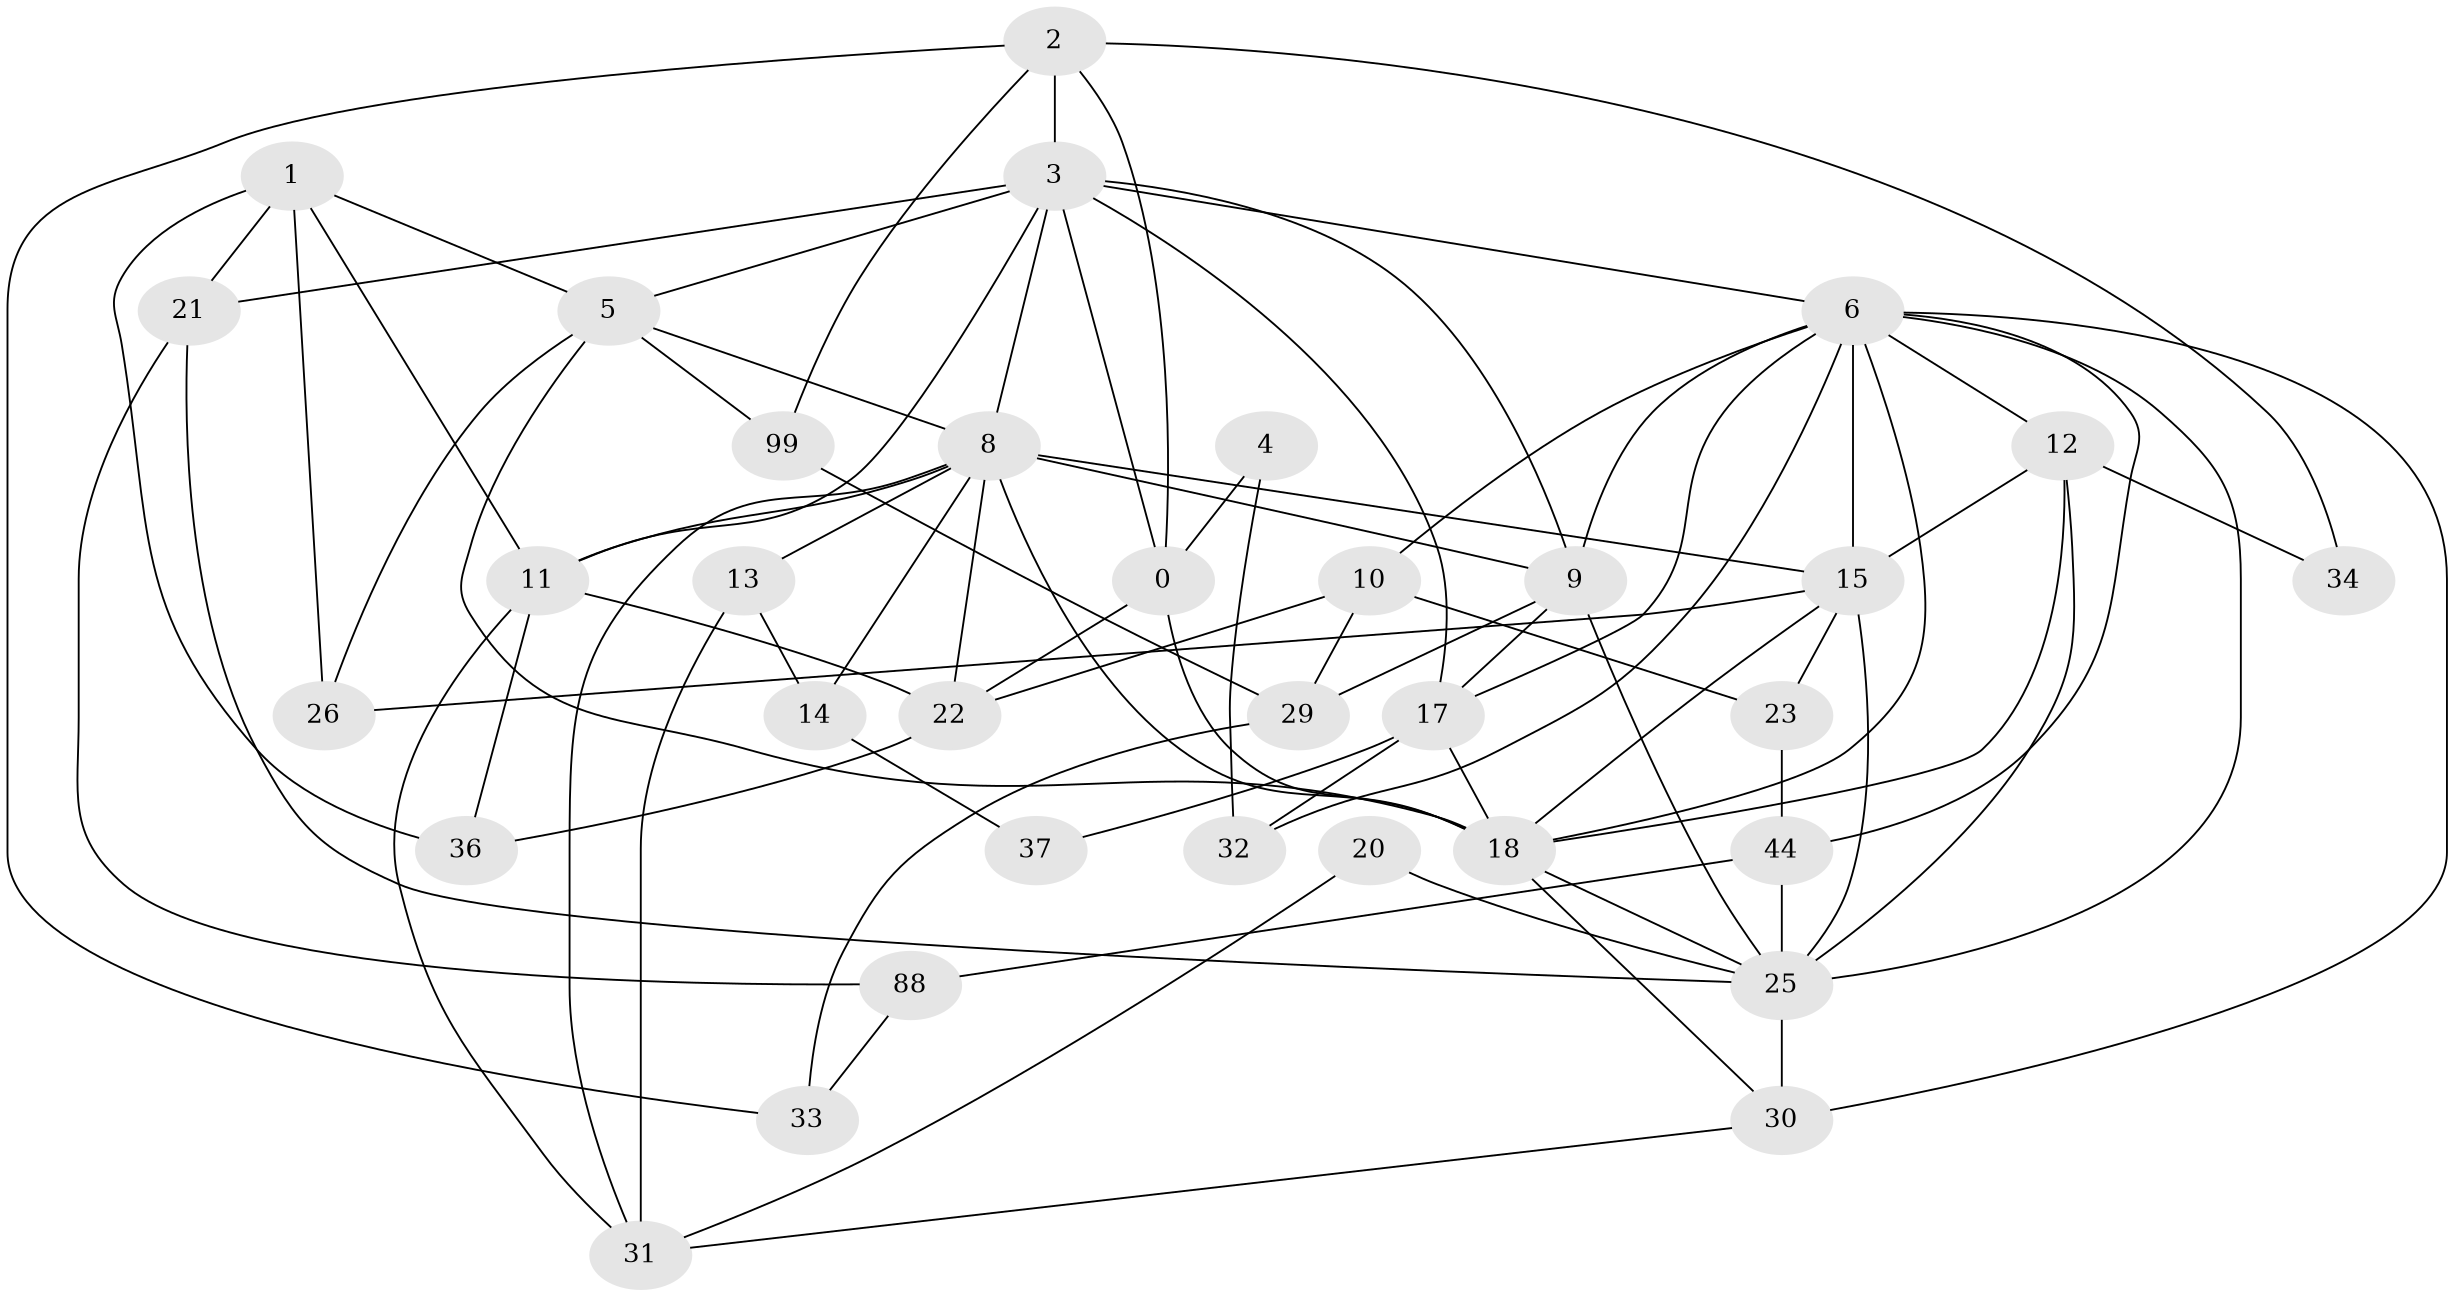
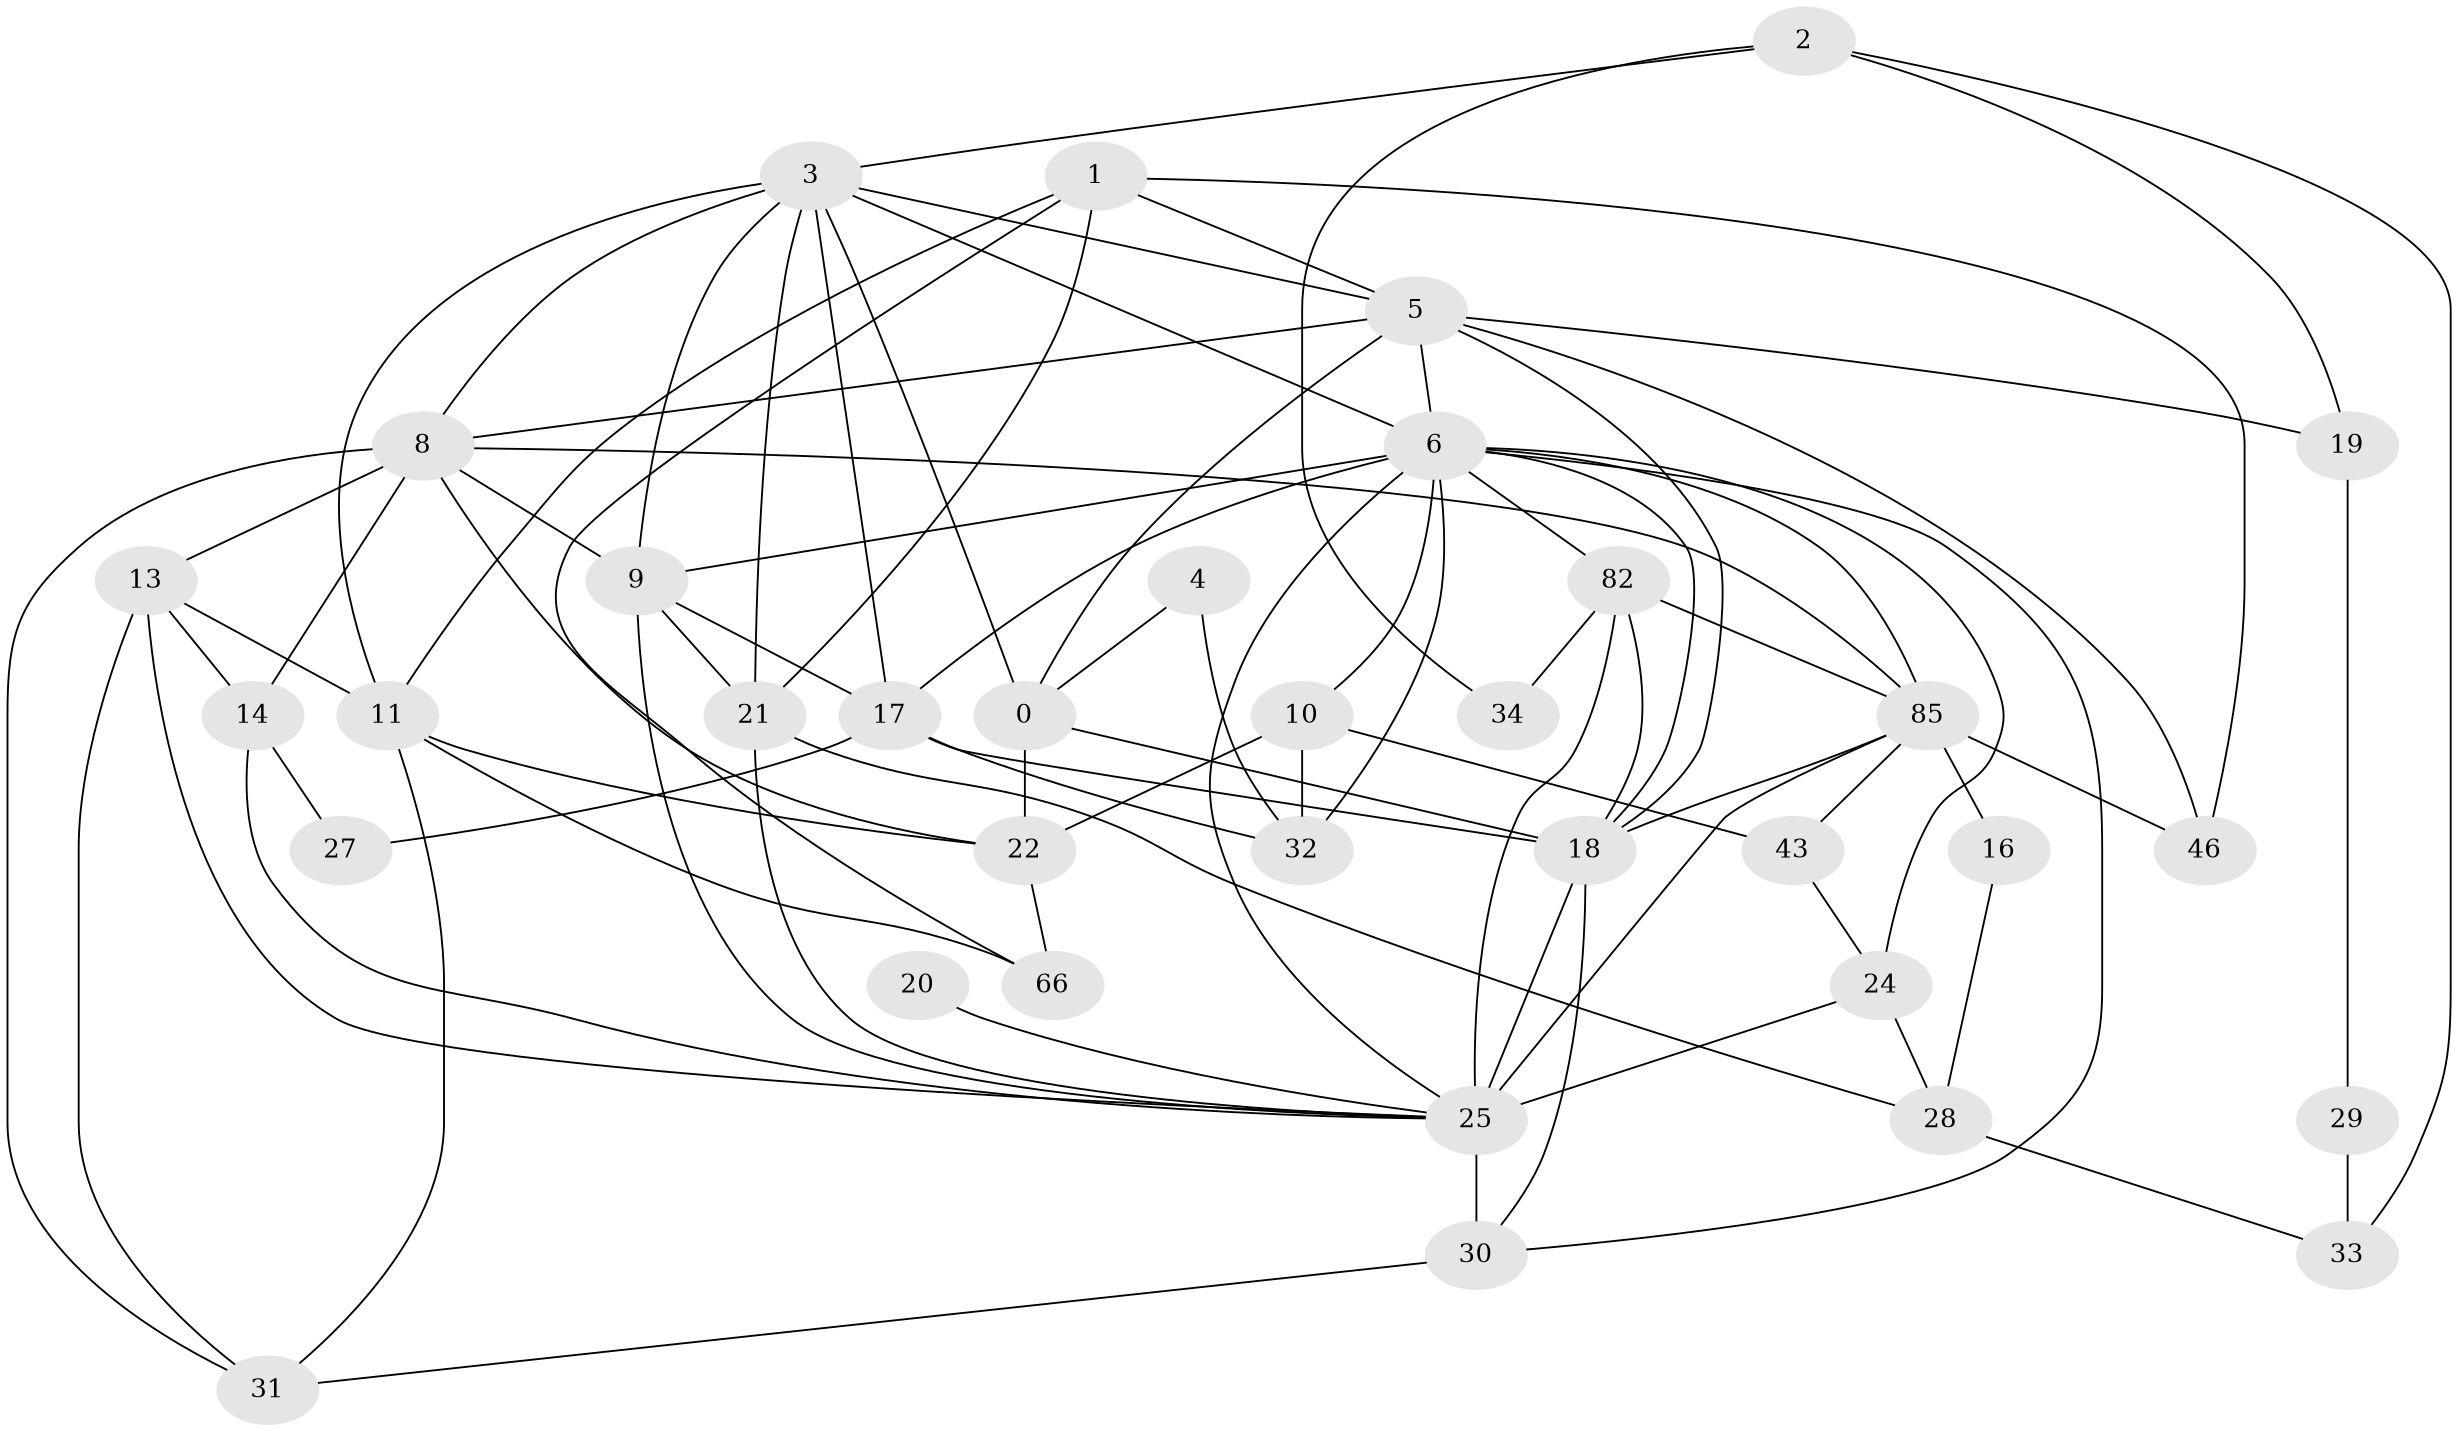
  graph {
    node [color=gray90 style=filled]
    edge [weight=1.0]
    1
    5
    11
    21
-   26
-   36
-   19 [label=99]
+   26 [label=46]
+   36 [label=66]
+   19
    6
    8
    18
    22
    31
    17
    32
-   27 [label=37]
+   27
    25
-   28 [label=88]
+   28
    2
    3
    n20 [label=0]
    33
    34
    9
    29
    10
-   12
-   15
-   24 [label=44]
+   12 [label=82]
+   15 [label=85]
+   24
    30
    13
    14
    4
-   23
+   23 [label=43]
+   16
    20
    1 -- 5
    1 -- 11
    1 -- 21
    1 -- 26
    1 -- 36
    5 -- 26
    5 -- 19
+   5 -- 6
    5 -- 8
    5 -- 18
    11 -- 36
    11 -- 22
    11 -- 31
    21 -- 25
    21 -- 28
    19 -- 29
    6 -- 18
    6 -- 17 [weight=2.0]
    6 -- 32
    6 -- 25 [weight=2.0]
    6 -- 9
    6 -- 10
    6 -- 12
    6 -- 15
    6 -- 24
    6 -- 30
-   8 -- 11
-   8 -- 18 [weight=2.0]
+   13 -- 11
    8 -- 22
    8 -- 31
    8 -- 9
    8 -- 15
    8 -- 13
    8 -- 14
    18 -- 25 [weight=2.0]
    18 -- 30
    22 -- 36
    17 -- 18 [weight=2.0]
    17 -- 32
    17 -- 27
    25 -- 30 [weight=2.0]
    28 -- 33
    2 -- 19
    2 -- 3
-   2 -- n20
+   5 -- n20
    2 -- 33
    2 -- 34
    3 -- 5
    3 -- 11
    3 -- 21
    3 -- 6
    3 -- 8
    3 -- 17
    3 -- n20
    3 -- 9
    n20 -- 18
    n20 -- 22
-   9 -- 29
+   9 -- 21
    9 -- 17 [weight=2.0]
    9 -- 25
    29 -- 33
    10 -- 22
-   10 -- 29
+   10 -- 32
    10 -- 23
    12 -- 18
    12 -- 25 [weight=2.0]
    12 -- 34
    12 -- 15
    15 -- 26
    15 -- 18
    15 -- 25 [weight=2.0]
    15 -- 23
+   15 -- 16 [weight=2.0]
    24 -- 25
    24 -- 28
    30 -- 31
    13 -- 31
+   13 -- 25
    13 -- 14
    14 -- 27
+   14 -- 25
    4 -- 32
    4 -- n20
    23 -- 24
-   20 -- 31
+   16 -- 28
    20 -- 25
  }
